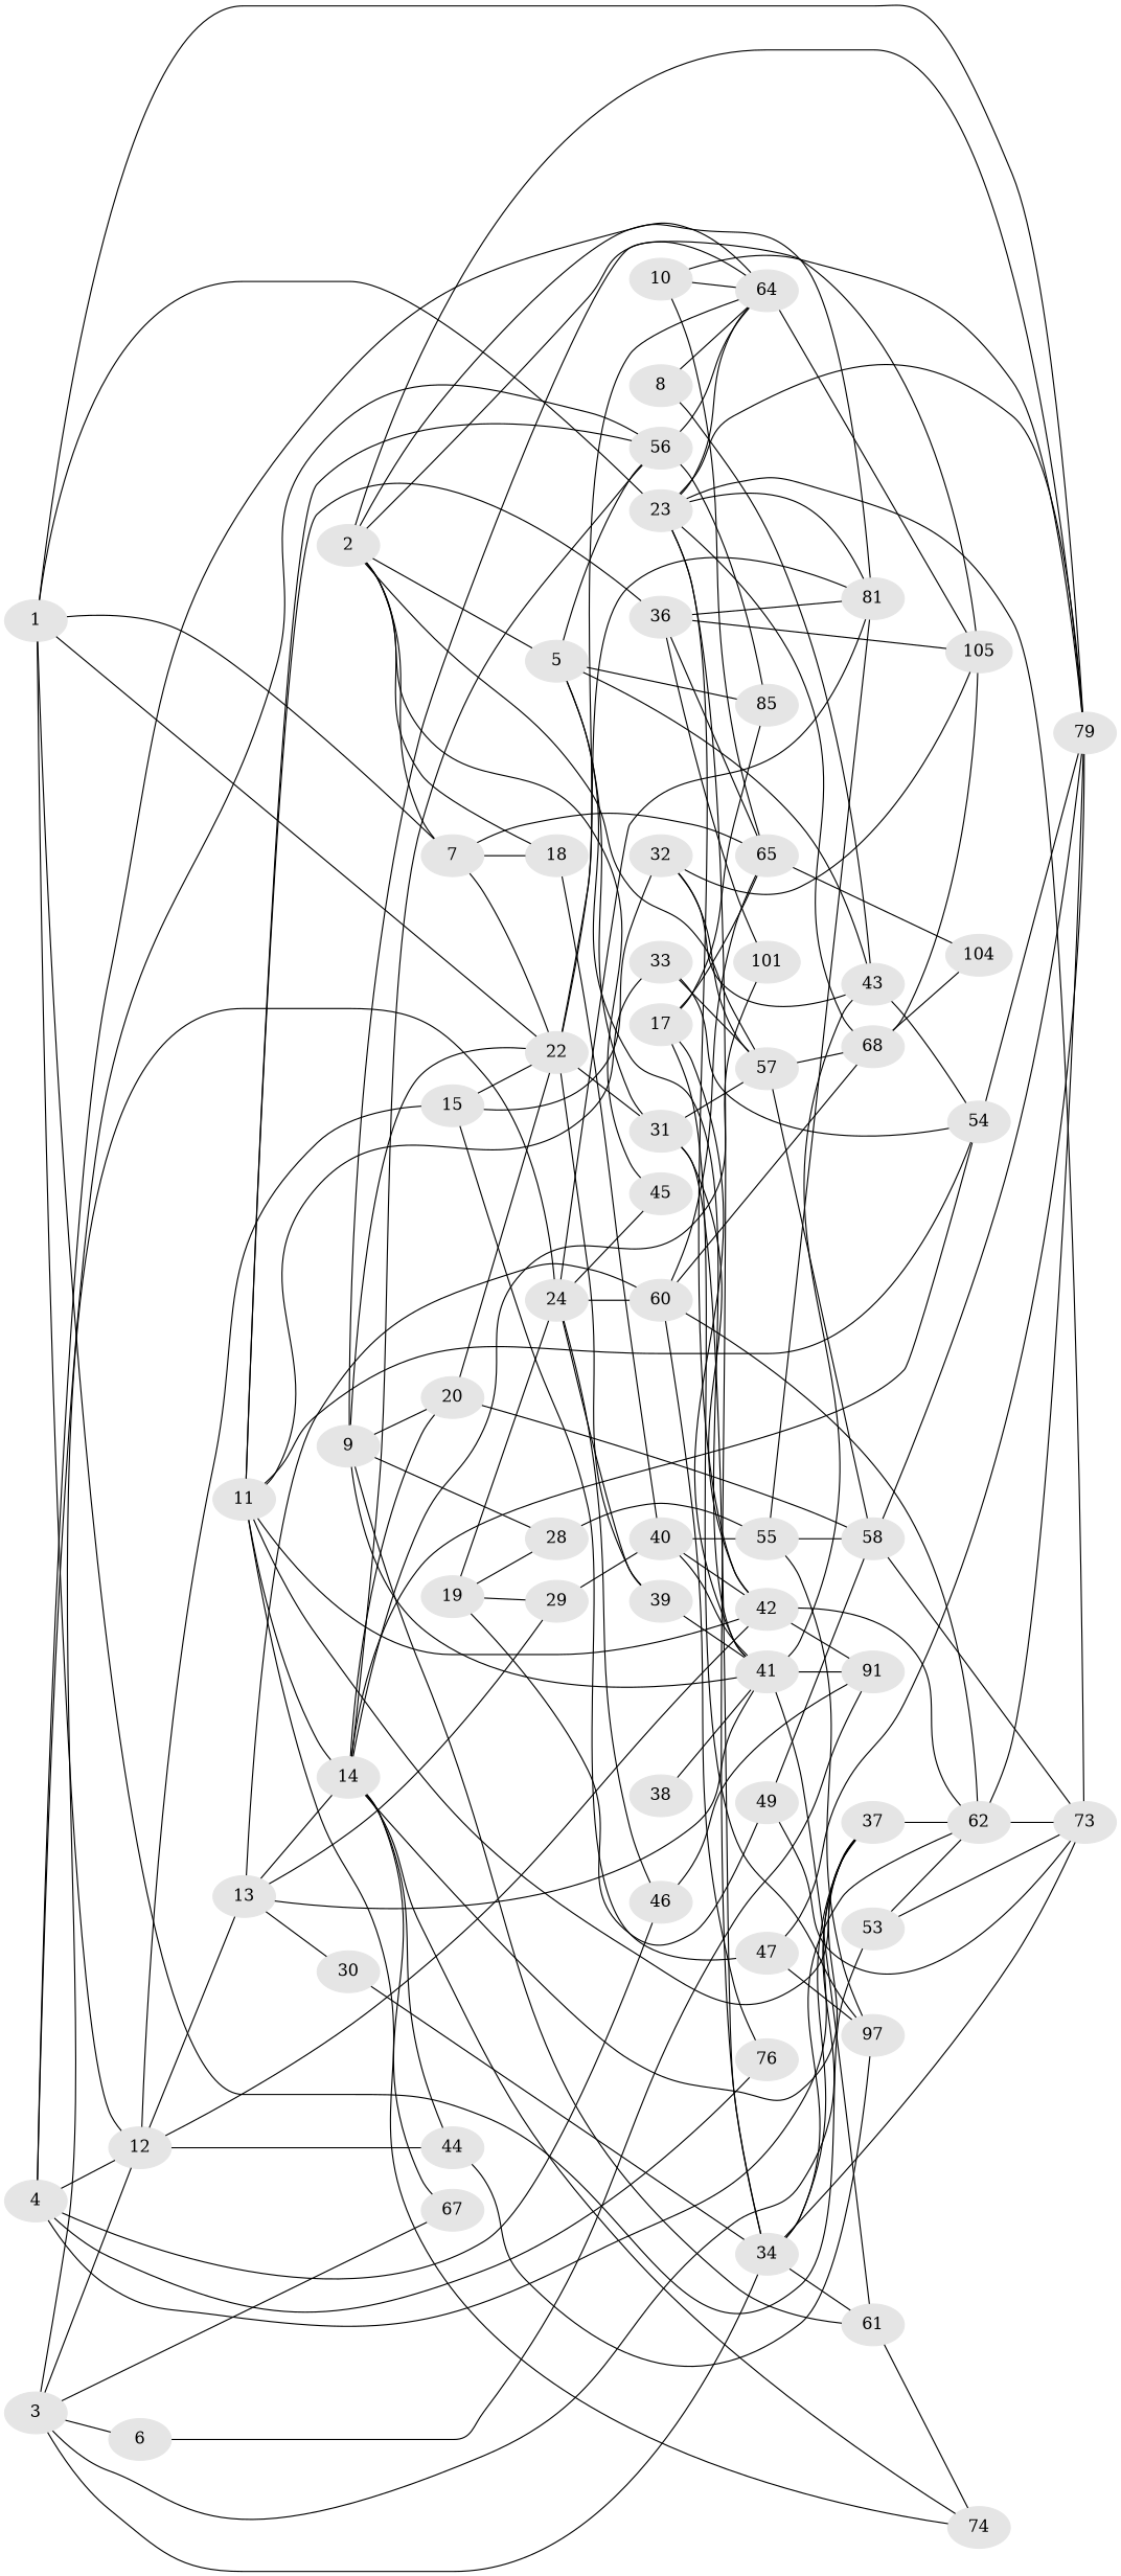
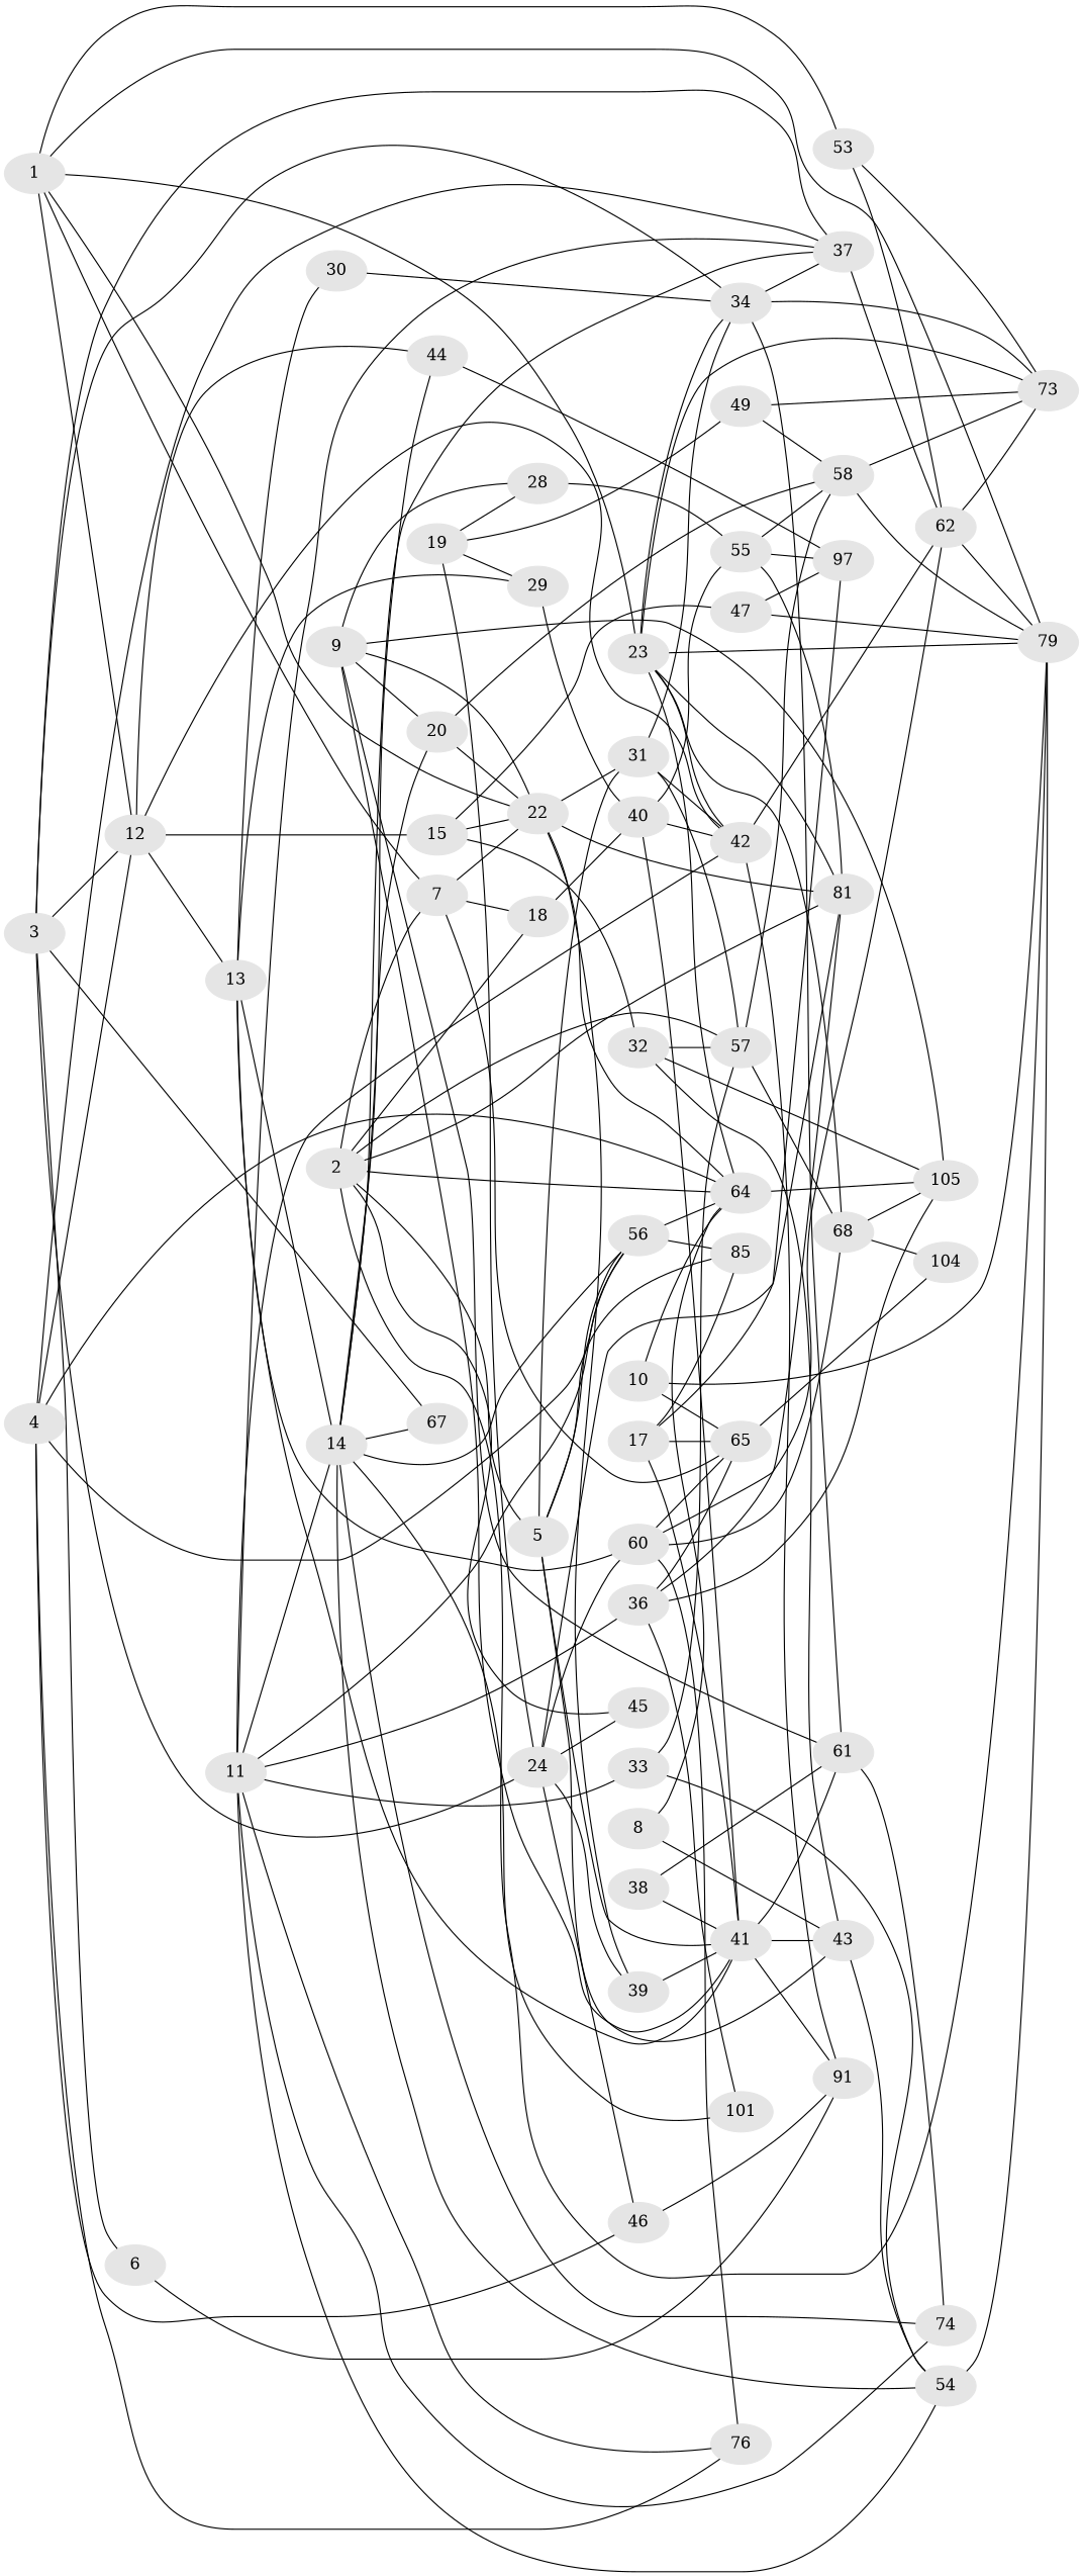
  graph {
    rankdir=LR
    node [color=gray90 style=filled]
    1 [super="+25"]
    7 [super="+90"]
    12 [super="+88"]
    22 [super="+63"]
    23 [super="+50"]
    53
    79 [super="+86"]
    18 [super="+78"]
    65 [super="+102"]
    42 [super="+100"]
    13 [super="+16"]
    15 [super="+21"]
    44 [super="+52"]
    64 [super="+95"]
    n15 [label=81]
    31 [super="+98"]
    39
    34 [super="+66"]
    68 [super="+87"]
    73 [super="+92"]
    62 [super="+70"]
    2 [super="+26"]
    5 [super="+35"]
    45
    57 [super="+77"]
    56 [super="+94"]
    41 [super="+82"]
    43
    85
    40
    58 [super="+80"]
    105
    3 [super="+99"]
    6
    24 [super="+72"]
    37 [super="+51"]
    67
    91
    46 [super="+59"]
    60 [super="+71"]
    61
    4 [super="+27"]
    76
    54 [super="+96"]
    104
    8
    9
    20
    28 [super="+89"]
    55 [super="+103"]
    74
    10
    11 [super="+48"]
    14 [super="+84"]
    33
    36 [super="+69"]
    101
    29
    30
    32 [super="+75"]
    47
    97
    17 [super="+81"]
    19 [super="+93"]
    49
    38
    1 -- 7
    1 -- 12
    1 -- 22
    1 -- 23
    1 -- 53
    1 -- 79
    7 -- 22
    7 -- 18
    7 -- 65
    12 -- 42
    12 -- 13
    12 -- 15
    12 -- 44
    22 -- 64
    22 -- n15
    22 -- 31
    22 -- 39
    23 -- 79
    23 -- 42
    23 -- 64
    23 -- n15
    23 -- 34
    23 -- 68
    23 -- 73
    53 -- 73
    53 -- 62
    18 -- 40
    65 -- 104
    42 -- 62
    42 -- 91
    13 -- 41
    13 -- 60
    13 -- 14
    13 -- 29
    13 -- 30
    15 -- 22
    15 -- 32
    15 -- 47
    44 -- 97
    64 -- 105
    31 -- 42
    31 -- 34
    31 -- 57
    39 -- 41
    34 -- 73
-   34 -- 62
    34 -- 37
    34 -- 61
    68 -- 105
    68 -- 104
    62 -- 79
    62 -- 73
    2 -- 7
    2 -- 79
    2 -- 18
    2 -- 64
    2 -- n15
    2 -- 5
    2 -- 45
    2 -- 57
    5 -- 31
    5 -- 56
    5 -- 41
    5 -- 43
    5 -- 85
    57 -- 68
    57 -- 58
    56 -- 64
    56 -- 85
    41 -- 43
    41 -- 91
    41 -- 61
    43 -- 54
    40 -- 42
    40 -- 41
    40 -- 55
    58 -- 79
    58 -- 73 [weight=2]
    3 -- 12
    3 -- 34
    3 -- 6
    3 -- 24
    3 -- 37
    3 -- 67
    6 -- 91
    24 -- n15
    24 -- 39
    24 -- 45
    24 -- 46
    24 -- 60
    37 -- 62
    46 -- 91
    60 -- 65
    60 -- 68
    60 -- 62
    60 -- 76
    61 -- 74
    4 -- 12
    4 -- 64
    4 -- 56
    4 -- 37
    4 -- 46
    4 -- 76
    54 -- 79
    8 -- 64
    8 -- 43
    9 -- 22
    9 -- 41
    9 -- 105
    9 -- 61
    9 -- 20
    9 -- 28
    20 -- 22
    20 -- 58
    28 -- 55 [weight=2]
    55 -- n15 [weight=2]
    55 -- 58
    55 -- 97
    10 -- 79
    10 -- 65
    10 -- 64
    11 -- 42
    11 -- 56
    11 -- 37
+   11 -- 76
    11 -- 54
    11 -- 74
    11 -- 14
    11 -- 33
    11 -- 36
    14 -- 44
    14 -- 56
    14 -- 37
    14 -- 67
    14 -- 54
    14 -- 20
    14 -- 74
    14 -- 101
    33 -- 57
    33 -- 54
    36 -- 65
    36 -- n15
    36 -- 105
    36 -- 101
    29 -- 40
    30 -- 34
    32 -- 57
    32 -- 43
    32 -- 105
    47 -- 79
    47 -- 97
    17 -- 65
    17 -- 41
    17 -- 85
    17 -- 97
    19 -- 24
    19 -- 28
    19 -- 29
    19 -- 49
    49 -- 73
    49 -- 58
    38 -- 41
+   38 -- 61
  }
